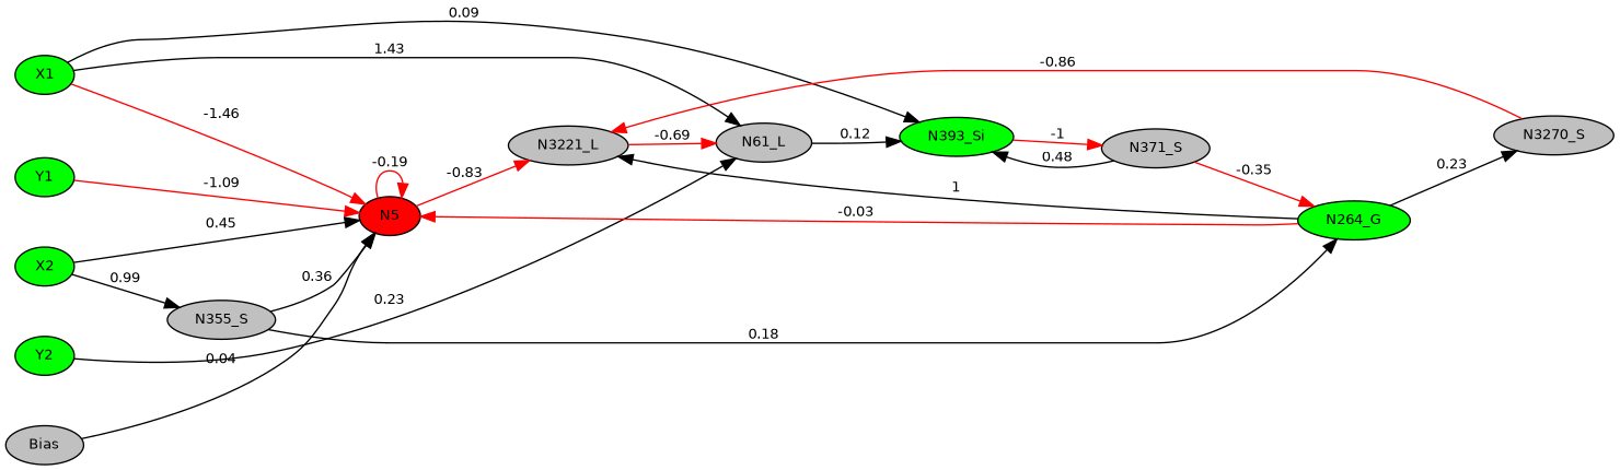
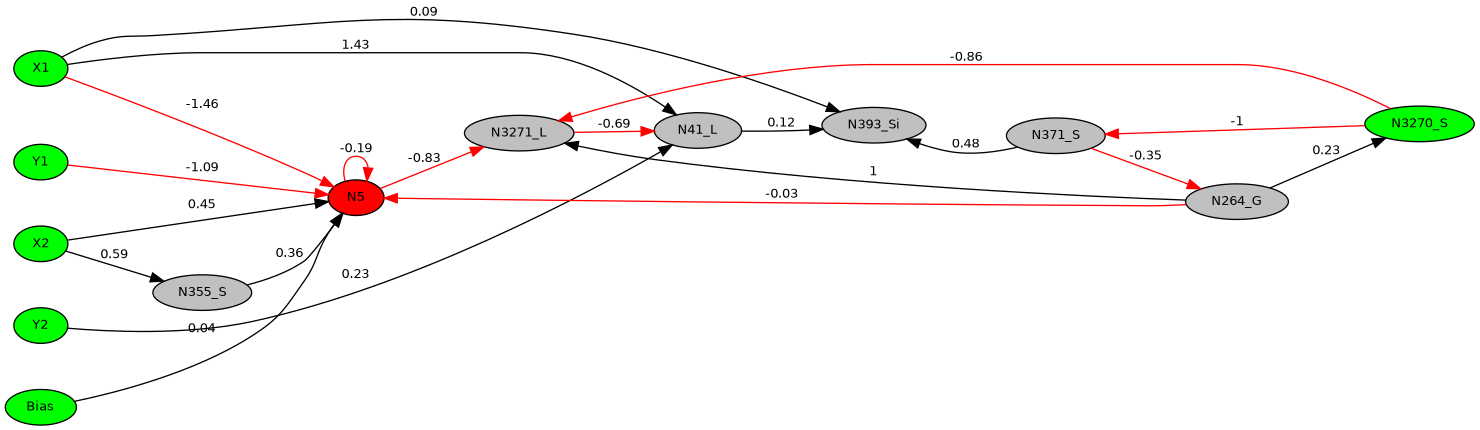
  digraph {
    fontname="DejaVu Sans"
    rankdir=LR
    node [fillcolor=gray fontname="DejaVu Sans" fontsize=10 shape=ellipse style=filled]
    edge [color=black fontname="DejaVu Sans" fontsize=10]
    N5 [fillcolor=red height=0.1 width=0.1]
-   n2 [height=0.1 label=Bias width=0.1]
+   n2 [fillcolor=green height=0.1 label=Bias width=0.1]
    n3 [fillcolor=green height=0.1 label=X1 width=0.1]
    n4 [fillcolor=green height=0.1 label=Y1 width=0.1]
    n5 [fillcolor=green height=0.1 label=X2 width=0.1]
    n6 [fillcolor=green height=0.1 label=Y2 width=0.1]
-   n7 [height=0.1 label=N3221_L width=0.1]
-   n8 [height=0.1 label=N61_L width=0.1]
-   n9 [fillcolor=green height=0.1 label=N393_Si width=0.1]
+   n7 [height=0.1 label=N3271_L width=0.1]
+   n8 [height=0.1 label=N41_L width=0.1]
+   n9 [height=0.1 label=N393_Si width=0.1]
    n10 [height=0.1 label=N355_S width=0.1]
    n11 [height=0.1 label=N371_S width=0.1]
-   n12 [fillcolor=green height=0.1 label=N264_G width=0.1]
-   n13 [height=0.1 label=N3270_S width=0.1]
+   n12 [height=0.1 label=N264_G width=0.1]
+   n13 [fillcolor=green height=0.1 label=N3270_S width=0.1]
    subgraph sub_1 {
      rank=same
      N5
    }
    subgraph sub_2 {
      rank=same
      n2
      n3
      n4
      n5
      n6
    }
    N5 -> N5 [arrowType=inv color=red label=-0.19]
    N5 -> n7 [arrowType=inv color=red label=-0.83]
    n2 -> N5 [label=0.04]
    n3 -> N5 [arrowType=inv color=red label=-1.46]
    n3 -> n4 [style=invis color="" fontsize=""]
    n3 -> n8 [label=1.43]
    n3 -> n9 [label=0.09]
    n4 -> N5 [arrowType=inv color=red label=-1.09]
    n4 -> n5 [style=invis color="" fontsize=""]
    n5 -> N5 [label=0.45]
    n5 -> n6 [style=invis color="" fontsize=""]
-   n5 -> n10 [label=0.99]
+   n5 -> n10 [label=0.59]
    n6 -> n2 [style=invis color="" fontsize=""]
    n6 -> n8 [label=0.23]
    n7 -> n8 [arrowType=inv color=red label=-0.69]
    n8 -> n9 [label=0.12]
-   n9 -> n11 [arrowType=inv color=red label=-1]
+   n13 -> n11 [arrowType=inv color=red label=-1]
    n10 -> N5 [label=0.36]
-   n10 -> n12 [label=0.18]
    n11 -> n9 [label=0.48]
    n11 -> n12 [arrowType=inv color=red label=-0.35]
    n12 -> N5 [arrowType=inv color=red label=-0.03]
    n12 -> n7 [label=1]
    n12 -> n13 [label=0.23]
    n13 -> n7 [arrowType=inv color=red label=-0.86]
  }
